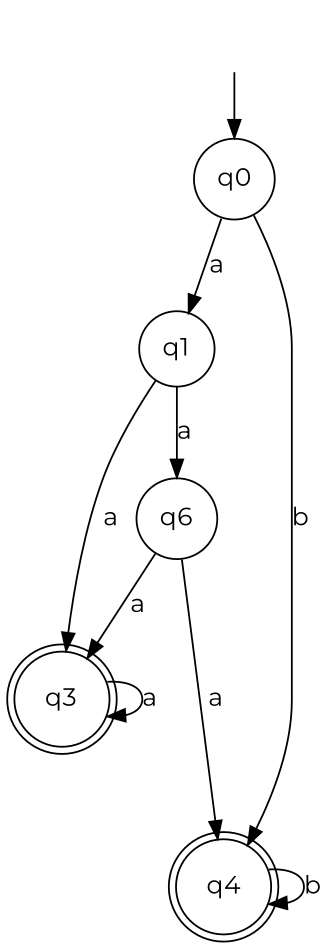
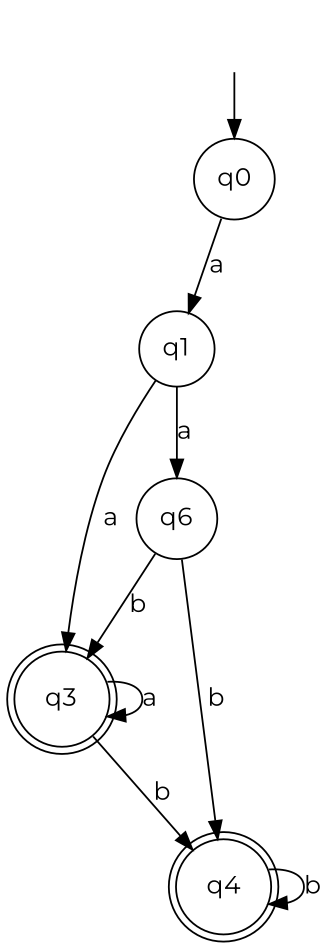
  digraph {
    fontname=Montserrat
    node [fontname=Montserrat shape=circle]
    edge [fontname=Montserrat]
    n1 [label=q6]
    q1
    q3 [shape=doublecircle]
    q4 [shape=doublecircle]
    _nil [style=invis shape=""]
    q0
-   n1 -> q3 [label=a]
-   n1 -> q4 [label=a]
+   n1 -> q3 [label=b]
+   n1 -> q4 [label=b]
    q1 -> n1 [label=a]
    q1 -> q3 [label=a]
    q3 -> q3 [label=a]
-   q0 -> q4 [label=b]
+   q3 -> q4 [label=b]
    q4 -> q4 [label=b]
    _nil -> q0
    q0 -> q1 [label=a]
  }
